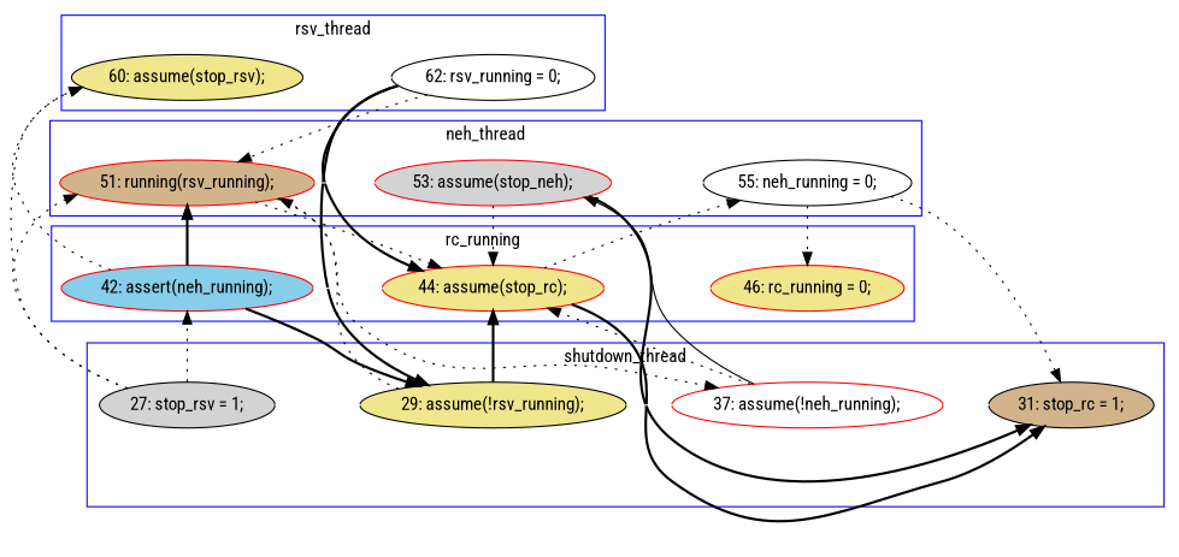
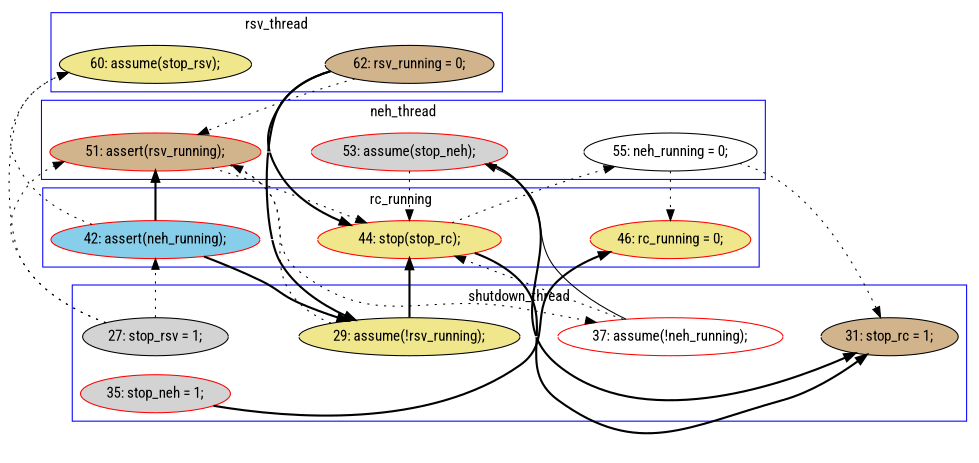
  digraph {
    fontname="Roboto Condensed"
    rankdir=LR
    node [color=red fillcolor=khaki fontname="Roboto Condensed" style=filled]
    edge [color=black fontname="Roboto Condensed" style=dotted constraint=false]
    n1 [color=black label="60: assume(stop_rsv);"]
-   n2 [color=black fillcolor=white label="62: rsv_running = 0;"]
+   n2 [color=black fillcolor=tan label="62: rsv_running = 0;"]
    n3 [fillcolor=skyblue label="42: assert(neh_running);"]
-   n4 [label="44: assume(stop_rc);"]
+   n4 [label="44: stop(stop_rc);"]
    n5 [label="46: rc_running = 0;"]
    n6 [fillcolor=lightgrey label="53: assume(stop_neh);"]
-   n7 [fillcolor=tan label="51: running(rsv_running);"]
+   n7 [fillcolor=tan label="51: assert(rsv_running);"]
    n8 [color=black fillcolor=white label="55: neh_running = 0;"]
    n9 [fillcolor=white label="37: assume(!neh_running);"]
    n10 [color=black label="29: assume(!rsv_running);"]
    n11 [color=black fillcolor=lightgrey label="27: stop_rsv = 1;"]
    n12 [color=black fillcolor=tan label="31: stop_rc = 1;"]
+   n13 [fillcolor=lightgrey label="35: stop_neh = 1;"]
    subgraph cluster_1 {
      color=blue
      label=rsv_thread
      n1
      n2
    }
    subgraph cluster_2 {
      color=blue
      label=rc_running
      n3
      n4
      n5
    }
    subgraph cluster_3 {
      color=blue
      label=neh_thread
      n6
      n7
      n8
    }
    subgraph cluster_4 {
      color=blue
      label=shutdown_thread
      n9
      n10
      n11
      n12
+     n13
    }
    n1 -> n2 [color=white style=solid constraint=""]
    n2 -> n4 [style=bold]
    n2 -> n7
    n2 -> n10 [style=bold]
    n3 -> n1
    n3 -> n4 [color=white style=solid constraint=""]
    n3 -> n7 [style=bold]
    n3 -> n10 [style=bold]
    n4 -> n5 [color=white style=solid constraint=""]
    n4 -> n8
    n4 -> n12 [style=bold]
    n6 -> n4
    n6 -> n8 [color=white style=solid constraint=""]
    n6 -> n12 [style=bold]
    n7 -> n4
    n7 -> n6 [color=white style=solid constraint=""]
    n7 -> n9
    n8 -> n5
    n8 -> n12
    n9 -> n4
    n9 -> n6 [style=solid]
    n9 -> n12 [color=white style=solid constraint=""]
    n10 -> n4 [style=bold]
    n10 -> n7
    n10 -> n9 [color=white style=solid constraint=""]
    n11 -> n1
    n11 -> n3
    n11 -> n7
    n11 -> n10 [color=white style=solid constraint=""]
+   n13 -> n5 [style=bold]
  }
